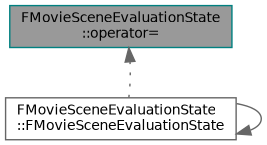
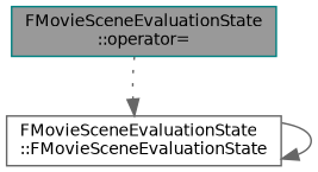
  digraph {
    rankdir=TB
    node [fontname=Helvetica fontsize=10 shape=box style=filled]
    edge [color=gray40 fontname=Helvetica fontsize=10 labelfontname=Helvetica labelfontsize=10]
    n1 [color=teal fillcolor=grey60 fontcolor=black height=0.2 label="FMovieSceneEvaluationState\l::operator=" width=0.4]
    n2 [color=gray40 fillcolor=white height=0.2 label="FMovieSceneEvaluationState\l::FMovieSceneEvaluationState" width=0.4]
-   n2 -> n1 [style=dotted]
+   n1 -> n2 [style=dotted]
    n2 -> n2 [style=solid]
  }
